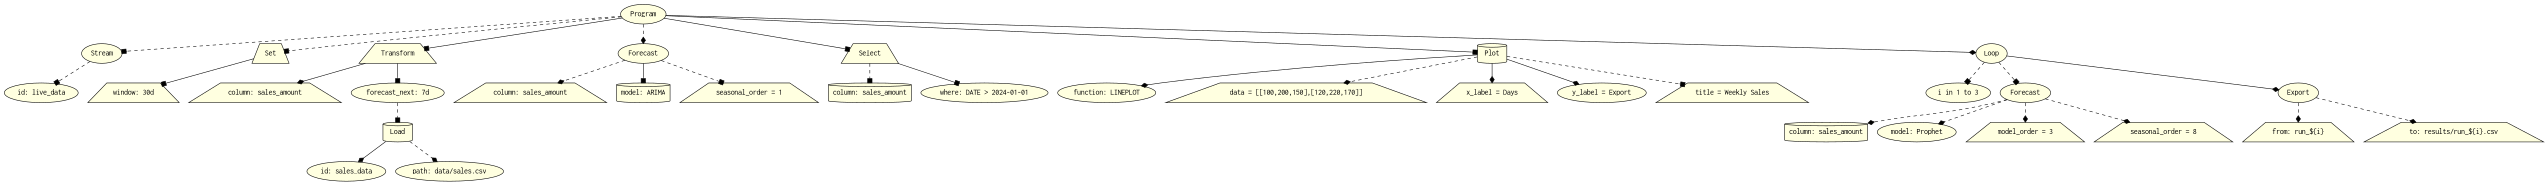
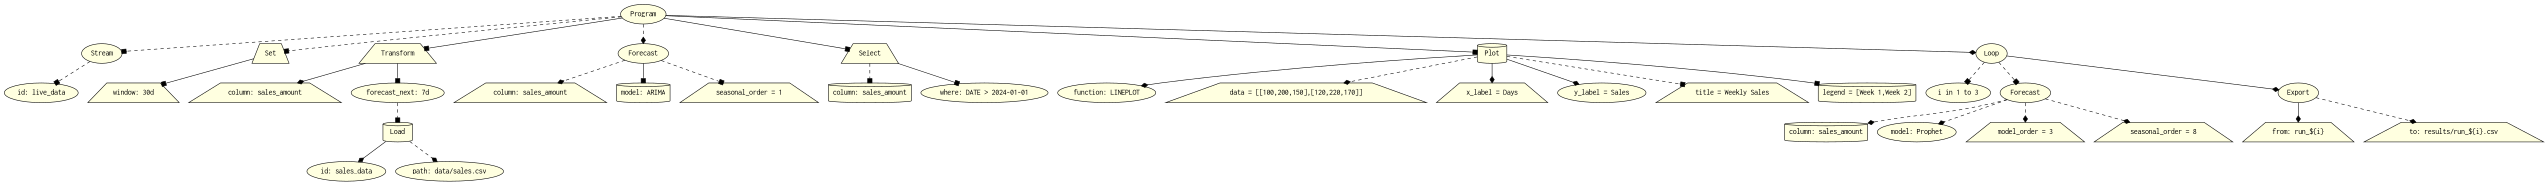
  digraph {
    node [fillcolor=lightyellow fontname=Courier shape=ellipse style=filled]
    edge [arrowhead=box style=dashed]
    n1 [label=Program]
    n2 [label=Stream]
    n3 [label=Set shape=trapezium]
    n4 [label=Transform shape=trapezium]
    n5 [label=Forecast]
    n6 [label=Select shape=trapezium]
    n7 [label=Plot shape=cylinder]
    n8 [label=Loop]
    n9 [label=Load shape=cylinder]
    n10 [label="id: sales_data"]
    n11 [label="path: data/sales.csv"]
    n12 [label="id: live_data"]
    n13 [label="window: 30d" shape=trapezium]
    n14 [label="column: sales_amount" shape=trapezium]
    n15 [label="forecast_next: 7d"]
    n16 [label="column: sales_amount" shape=trapezium]
    n17 [label="model: ARIMA" shape=cylinder]
    n18 [label="seasonal_order = 1" shape=trapezium]
    n19 [label="column: sales_amount" shape=cylinder]
    n20 [label="where: DATE > 2024-01-01"]
    n21 [label="function: LINEPLOT"]
    n22 [label="data = [[100,200,150],[120,220,170]]" shape=trapezium]
    n23 [label="x_label = Days" shape=trapezium]
-   n24 [label="y_label = Export"]
+   n24 [label="y_label = Sales"]
    n25 [label="title = Weekly Sales" shape=trapezium]
+   n26 [label="legend = [Week 1,Week 2]" shape=cylinder]
    n27 [label="i in 1 to 3"]
    n28 [label=Forecast]
    n29 [label=Export]
    n30 [label="column: sales_amount" shape=cylinder]
    n31 [label="model: Prophet"]
    n32 [label="model_order = 3" shape=trapezium]
    n33 [label="seasonal_order = 8" shape=trapezium]
    n34 [label="from: run_${i}" shape=trapezium]
    n35 [label="to: results/run_${i}.csv" shape=trapezium]
    n1 -> n2
    n1 -> n3
    n1 -> n4 [style=solid]
    n1 -> n5 [arrowhead=diamond]
    n1 -> n6 [style=solid]
    n1 -> n7 [style=solid]
    n1 -> n8 [arrowhead=diamond style=solid]
    n2 -> n12
    n3 -> n13 [style=solid]
    n4 -> n14 [arrowhead=diamond style=solid]
    n4 -> n15 [style=solid]
    n5 -> n16 [arrowhead=diamond]
    n5 -> n17 [style=solid]
    n5 -> n18
    n6 -> n19
    n6 -> n20 [style=solid]
    n7 -> n21 [arrowhead=diamond style=solid]
    n7 -> n22 [arrowhead=diamond]
    n7 -> n23 [arrowhead=diamond style=solid]
    n7 -> n24 [arrowhead=diamond style=solid]
    n7 -> n25
+   n7 -> n26 [style=solid]
    n8 -> n27
    n8 -> n28
    n8 -> n29 [arrowhead=diamond style=solid]
    n9 -> n10 [arrowhead=diamond style=solid]
    n9 -> n11 [arrowhead=diamond]
    n15 -> n9
    n28 -> n30 [arrowhead=diamond]
    n28 -> n31 [arrowhead=diamond]
    n28 -> n32 [arrowhead=diamond]
    n28 -> n33 [arrowhead=diamond]
-   n29 -> n34 [arrowhead=diamond]
+   n29 -> n34 [arrowhead=diamond style=solid]
    n29 -> n35 [arrowhead=diamond]
  }
